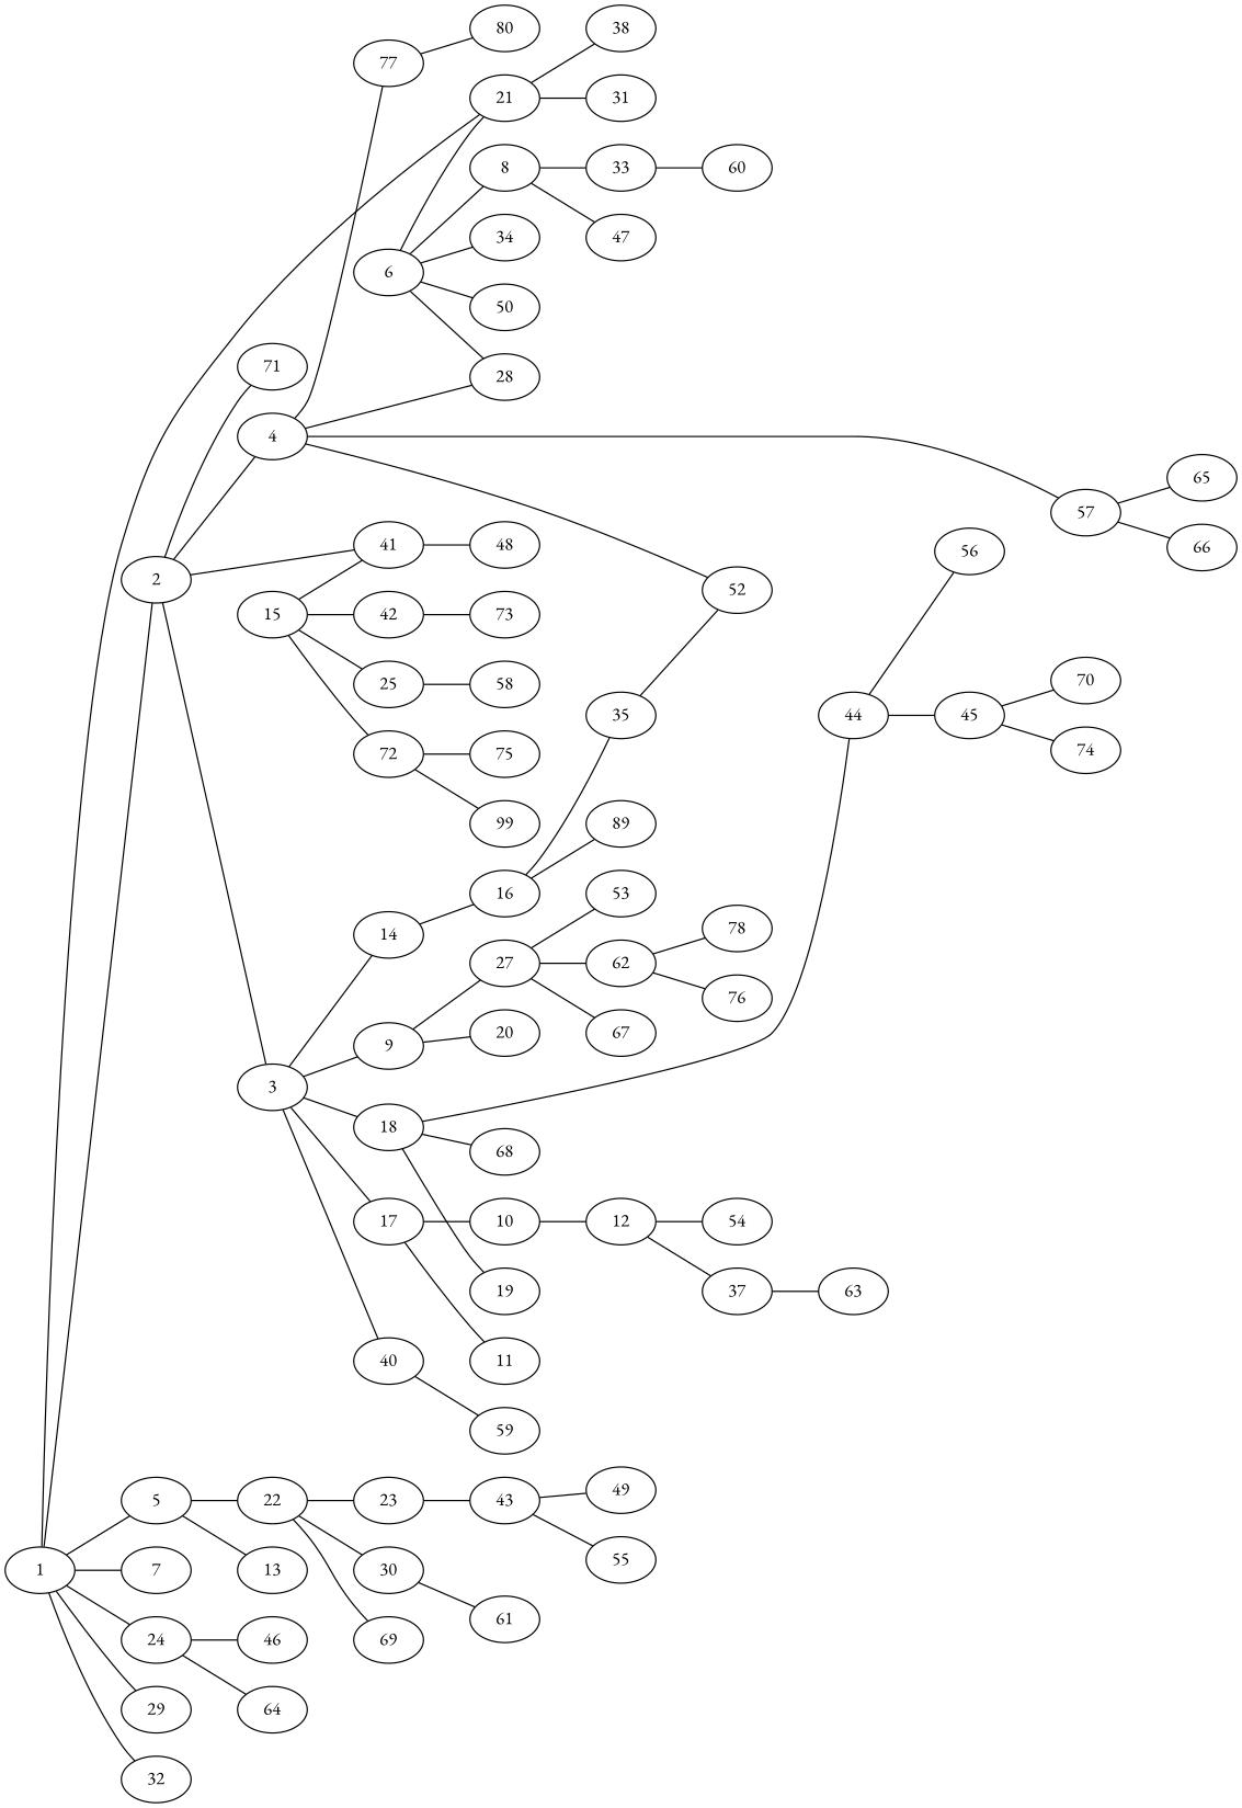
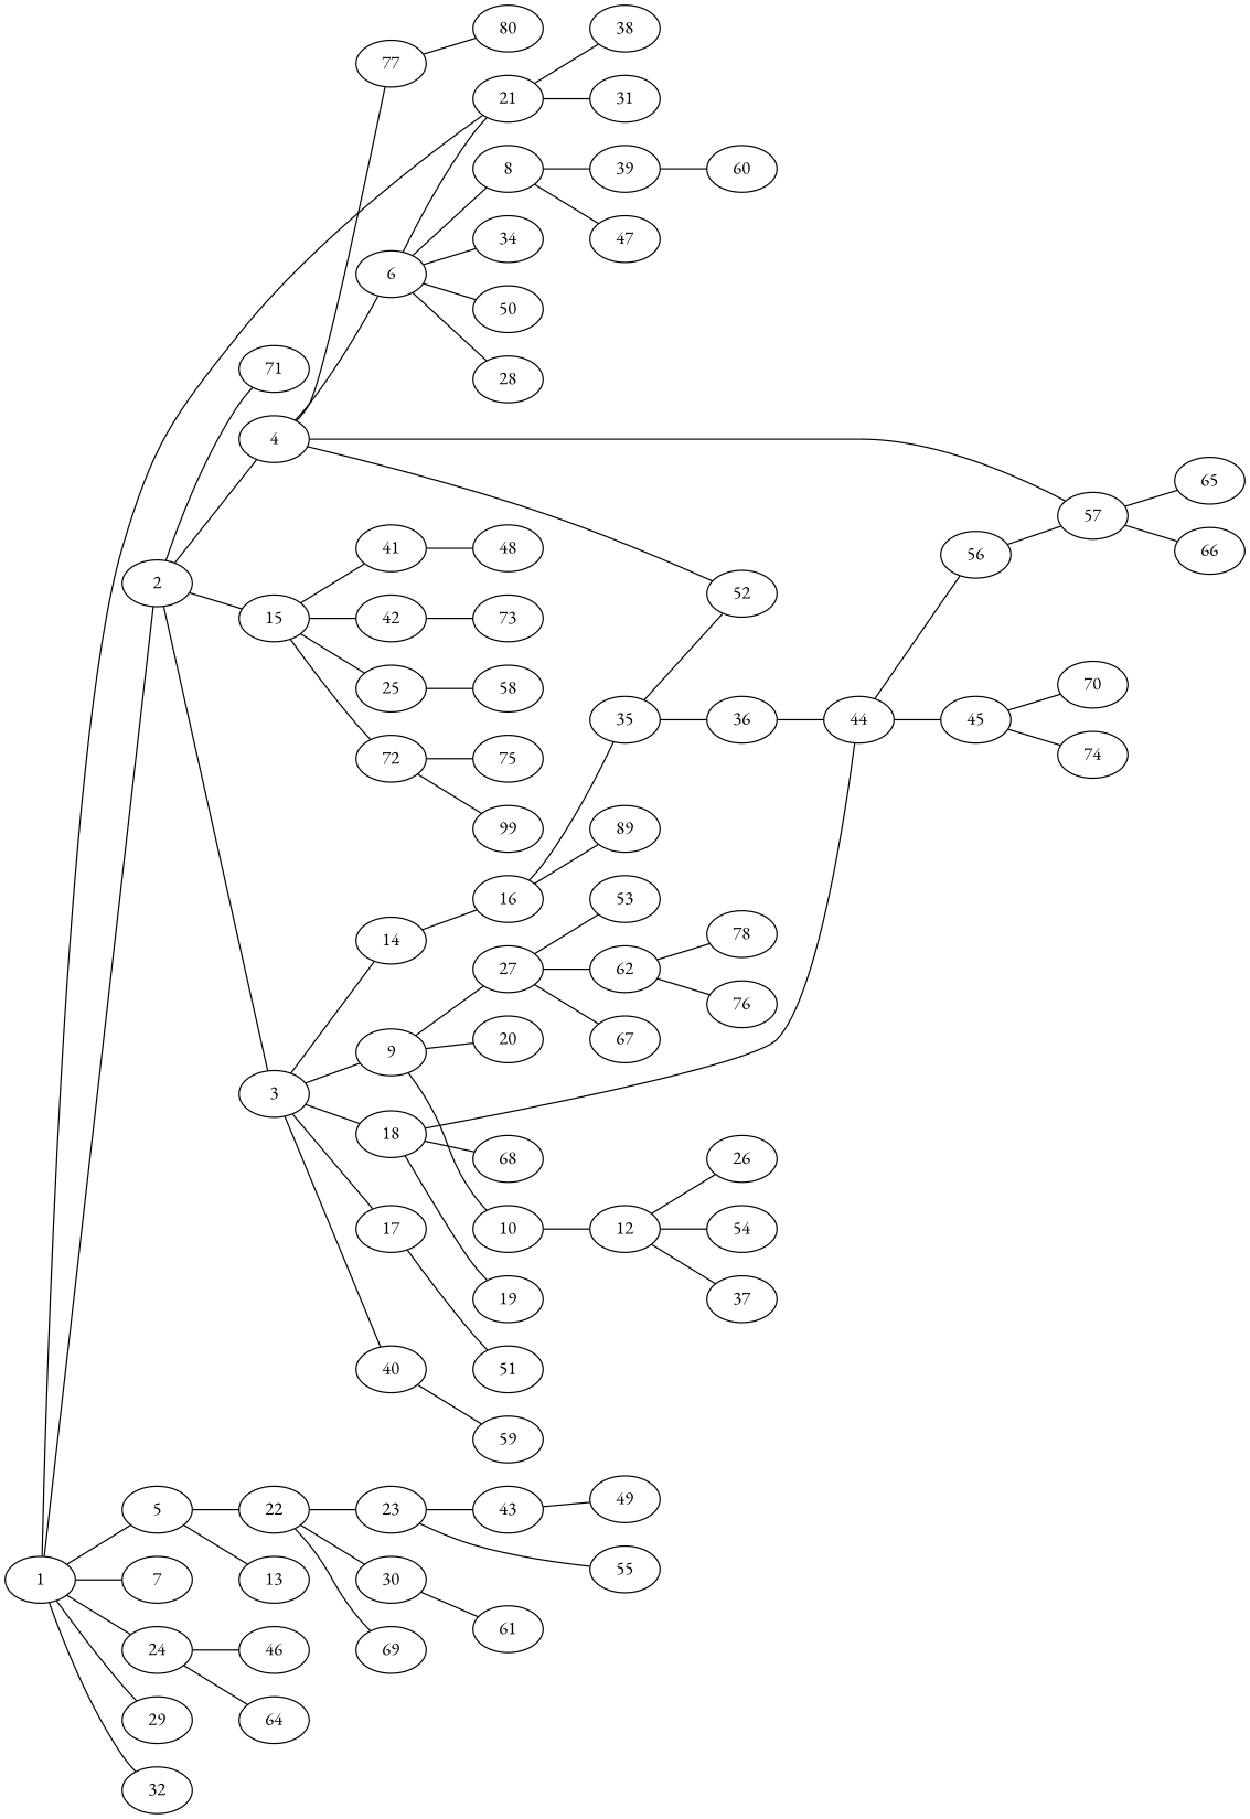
  graph {
    fontname="EB Garamond"
    rankdir=LR
    node [fontname="EB Garamond"]
    edge [fontname="EB Garamond"]
    1
    2
    5
    7
    21
    24
    29
    32
    3
    4
    15
    71
    22
    13
    31
    38
    46
    64
    9
    14
    17
    18
    40
    6
    52
    57
    77
    25
    41
    42
    72
    23
    30
    69
    10
    20
    27
    16
-   51 [label=11]
+   51
    19
    44
    68
    59
    8
    28
    34
    50
    65
    66
    80
    58
    48
    73
    75
    n55 [label=99]
    12
    53
    62
    67
    35
    n61 [label=89]
    45
    56
-   33
+   33 [label=39]
    47
    43
    55
    61
    60
+   26
    37
    54
    76
    78
-   63
+   36
    70
    74
    49
    1 -- 2
    1 -- 5
    1 -- 7
    1 -- 21
    1 -- 24
    1 -- 29
    1 -- 32
    2 -- 3
    2 -- 4
-   2 -- 41
+   2 -- 15
    2 -- 71
    5 -- 22
    5 -- 13
    21 -- 31
    21 -- 38
    24 -- 46
    24 -- 64
    3 -- 9
    3 -- 14
    3 -- 17
    3 -- 18
    3 -- 40
-   4 -- 28
+   4 -- 6
    4 -- 52
    4 -- 57
    4 -- 77
    15 -- 25
    15 -- 41
    15 -- 42
    15 -- 72
    22 -- 23
    22 -- 30
    22 -- 69
-   17 -- 10
+   9 -- 10
    9 -- 20
    9 -- 27
    14 -- 16
    17 -- 51
    18 -- 19
    18 -- 44
    18 -- 68
    40 -- 59
    6 -- 21
    6 -- 8
    6 -- 28
    6 -- 34
    6 -- 50
    57 -- 65
    57 -- 66
    77 -- 80
    25 -- 58
    41 -- 48
    42 -- 73
    72 -- 75
    72 -- n55
    23 -- 43
-   43 -- 55
+   23 -- 55
    30 -- 61
    10 -- 12
    27 -- 53
    27 -- 62
    27 -- 67
    16 -- 35
    16 -- n61
    44 -- 45
    44 -- 56
    8 -- 33
    8 -- 47
+   12 -- 26
    12 -- 37
    12 -- 54
    62 -- 76
    62 -- 78
    35 -- 52
+   35 -- 36
    45 -- 70
    45 -- 74
+   56 -- 57
    33 -- 60
    43 -- 49
-   37 -- 63
+   36 -- 44
  }
